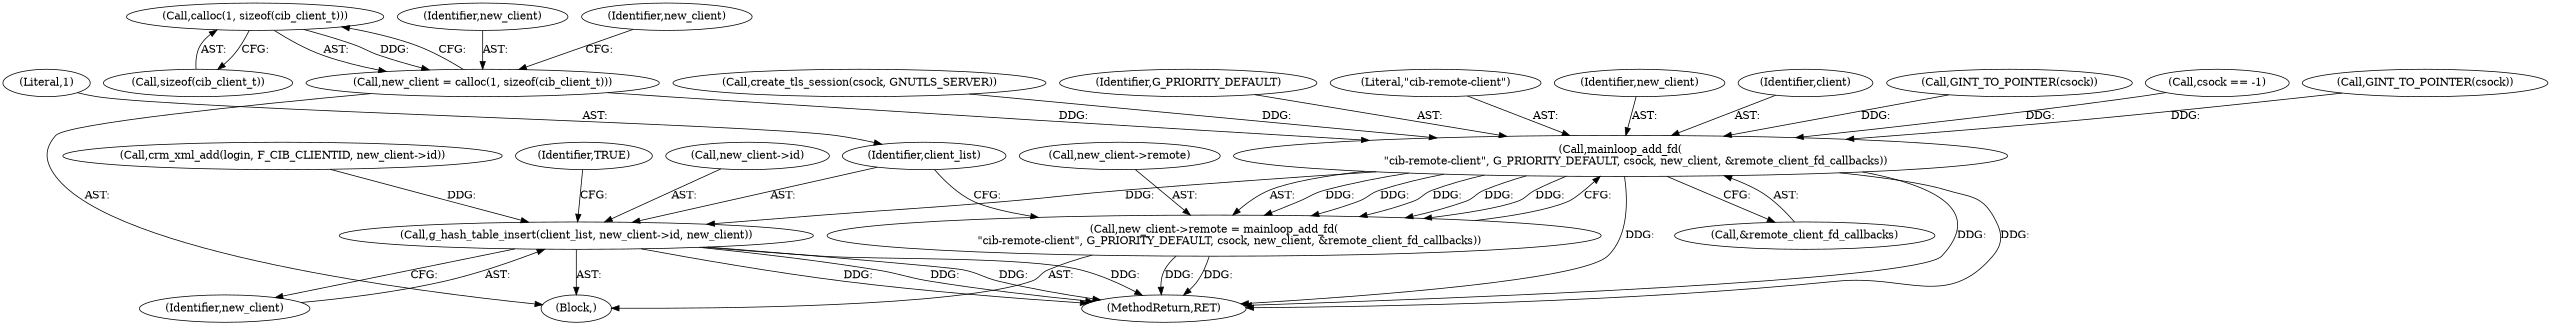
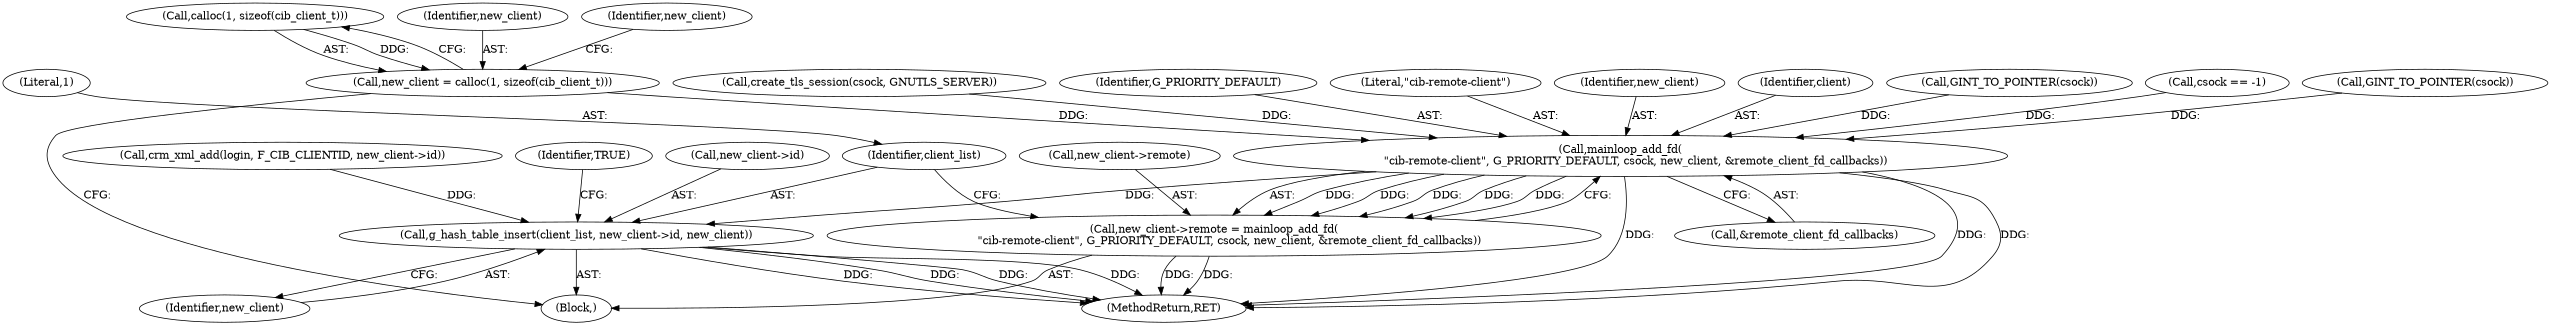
  digraph {
    n1 [label="(Call,calloc(1, sizeof(cib_client_t)))"]
    n2 [label="(Call,new_client = calloc(1, sizeof(cib_client_t)))"]
-   n3 [label="(Call,sizeof(cib_client_t))"]
    n4 [label="(Call,mainloop_add_fd(\n         \"cib-remote-client\", G_PRIORITY_DEFAULT, csock, new_client, &remote_client_fd_callbacks))"]
    n5 [label="(Block,)"]
    n6 [label="(MethodReturn,RET)"]
    n7 [label="(Call,new_client->remote = mainloop_add_fd(\n         \"cib-remote-client\", G_PRIORITY_DEFAULT, csock, new_client, &remote_client_fd_callbacks))"]
    n8 [label="(Call,g_hash_table_insert(client_list, new_client->id, new_client))"]
    n9 [label="(Call,&remote_client_fd_callbacks)"]
    n10 [label="(Identifier,new_client)"]
    n11 [label="(Call,GINT_TO_POINTER(csock))"]
    n12 [label="(Call,create_tls_session(csock, GNUTLS_SERVER))"]
    n13 [label="(Identifier,G_PRIORITY_DEFAULT)"]
    n14 [label="(Identifier,TRUE)"]
    n15 [label="(Literal,\"cib-remote-client\")"]
    n16 [label="(Call,new_client->id)"]
    n17 [label="(Identifier,new_client)"]
    n18 [label="(Identifier,client_list)"]
    n19 [label="(Identifier,new_client)"]
    n20 [label="(Identifier,new_client)"]
    n21 [label="(Call,new_client->remote)"]
    n22 [label="(Identifier,client)"]
    n23 [label="(Call,GINT_TO_POINTER(csock))"]
    n24 [label="(Literal,1)"]
    n25 [label="(Call,crm_xml_add(login, F_CIB_CLIENTID, new_client->id))"]
    n26 [label="(Call,csock == -1)"]
    n1 -> n2 [label="AST: "]
    n1 -> n2 [label="DDG: "]
-   n1 -> n3 [label="CFG: "]
    n2 -> n1 [label="CFG: "]
    n2 -> n4 [label="DDG: "]
-   n2 -> n5 [label="AST: "]
-   n3 -> n1 [label="AST: "]
+   n2 -> n5 [label="CFG: "]
    n4 -> n6 [label="DDG: "]
    n4 -> n6 [label="DDG: "]
    n4 -> n6 [label="DDG: "]
    n4 -> n7 [label="AST: "]
    n4 -> n7 [label="DDG: "]
    n4 -> n7 [label="DDG: "]
    n4 -> n7 [label="DDG: "]
    n4 -> n7 [label="DDG: "]
    n4 -> n7 [label="DDG: "]
    n4 -> n8 [label="DDG: "]
    n4 -> n9 [label="CFG: "]
    n7 -> n4 [label="CFG: "]
    n7 -> n5 [label="AST: "]
    n7 -> n6 [label="DDG: "]
    n7 -> n6 [label="DDG: "]
    n8 -> n5 [label="AST: "]
    n8 -> n6 [label="DDG: "]
    n8 -> n6 [label="DDG: "]
    n8 -> n6 [label="DDG: "]
    n8 -> n6 [label="DDG: "]
    n8 -> n10 [label="CFG: "]
    n9 -> n4 [label="AST: "]
    n10 -> n8 [label="AST: "]
    n11 -> n4 [label="DDG: "]
    n12 -> n4 [label="DDG: "]
    n13 -> n4 [label="AST: "]
    n14 -> n8 [label="CFG: "]
    n15 -> n4 [label="AST: "]
    n16 -> n8 [label="AST: "]
    n17 -> n4 [label="AST: "]
    n18 -> n7 [label="CFG: "]
    n18 -> n8 [label="AST: "]
    n19 -> n2 [label="AST: "]
    n20 -> n2 [label="CFG: "]
    n21 -> n7 [label="AST: "]
    n22 -> n4 [label="AST: "]
    n23 -> n4 [label="DDG: "]
    n24 -> n18 [label="AST: "]
    n25 -> n8 [label="DDG: "]
    n26 -> n4 [label="DDG: "]
  }
